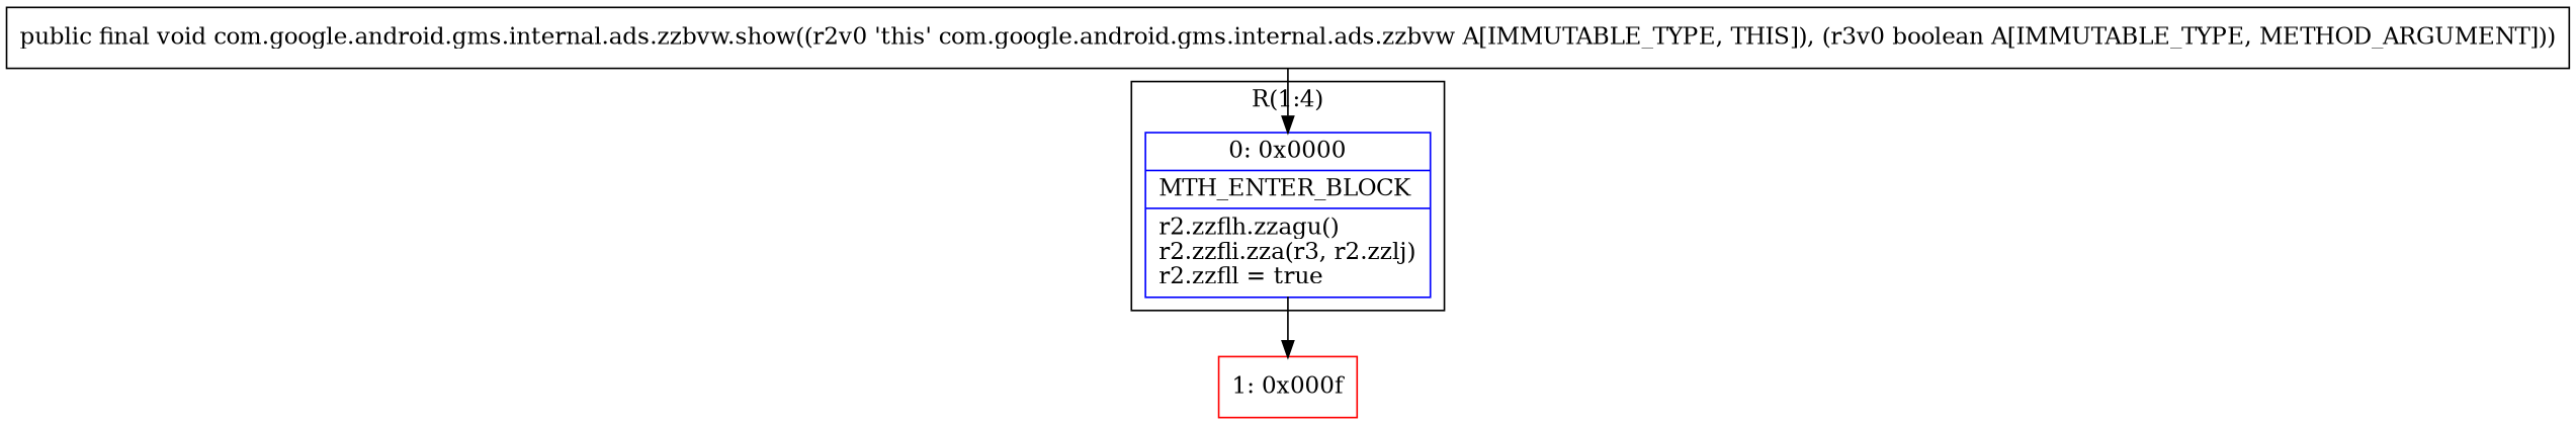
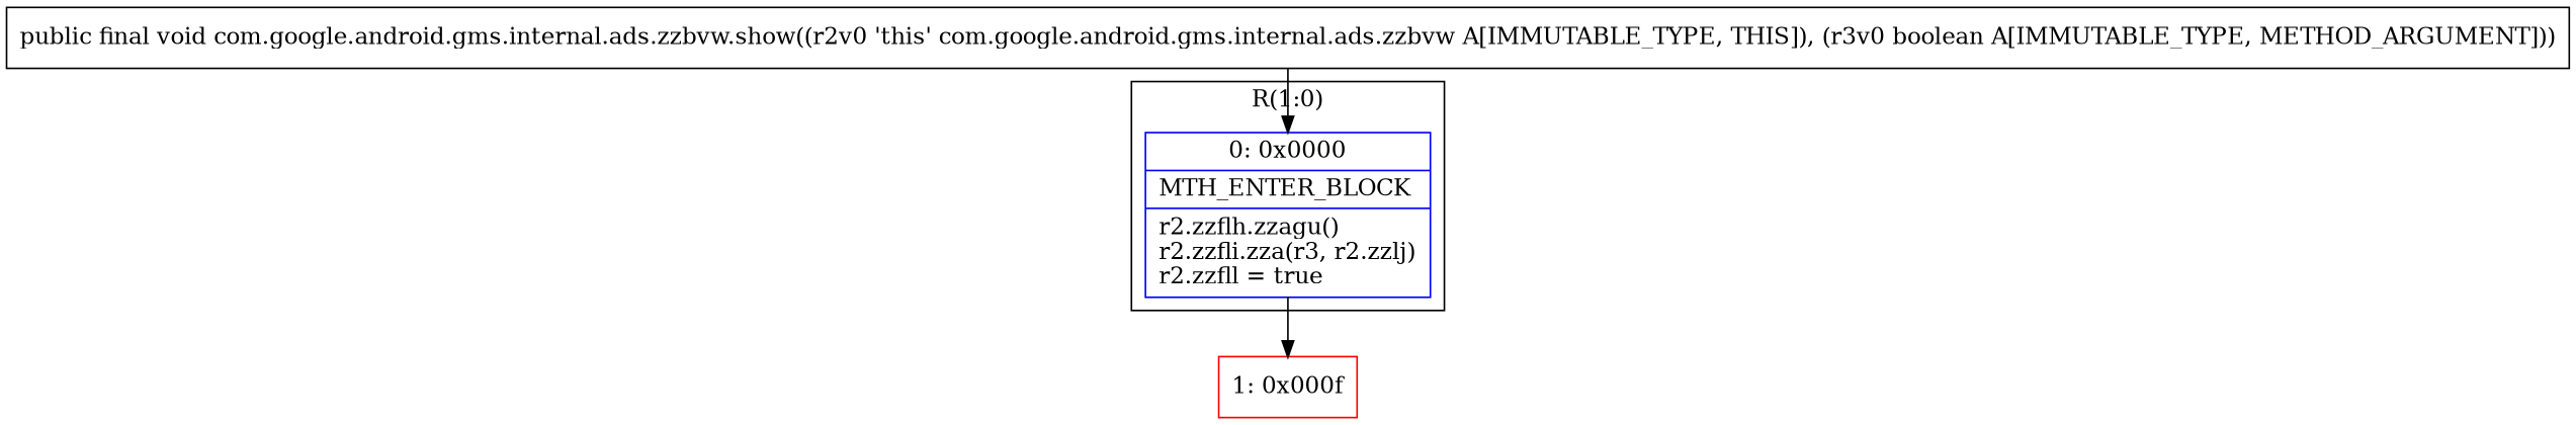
  digraph {
    node [shape=record]
    n1 [color=blue label="{0\:\ 0x0000|MTH_ENTER_BLOCK\l|r2.zzflh.zzagu()\lr2.zzfli.zza(r3, r2.zzlj)\lr2.zzfll = true\l}"]
    n2 [color=red label="{1\:\ 0x000f}"]
    n3 [label="{public final void com.google.android.gms.internal.ads.zzbvw.show((r2v0 'this' com.google.android.gms.internal.ads.zzbvw A[IMMUTABLE_TYPE, THIS]), (r3v0 boolean A[IMMUTABLE_TYPE, METHOD_ARGUMENT])) }"]
    subgraph cluster_1 {
-     label="R(1:4)"
+     label="R(1:0)"
      n1
    }
    n1 -> n2
    n3 -> n1
  }
